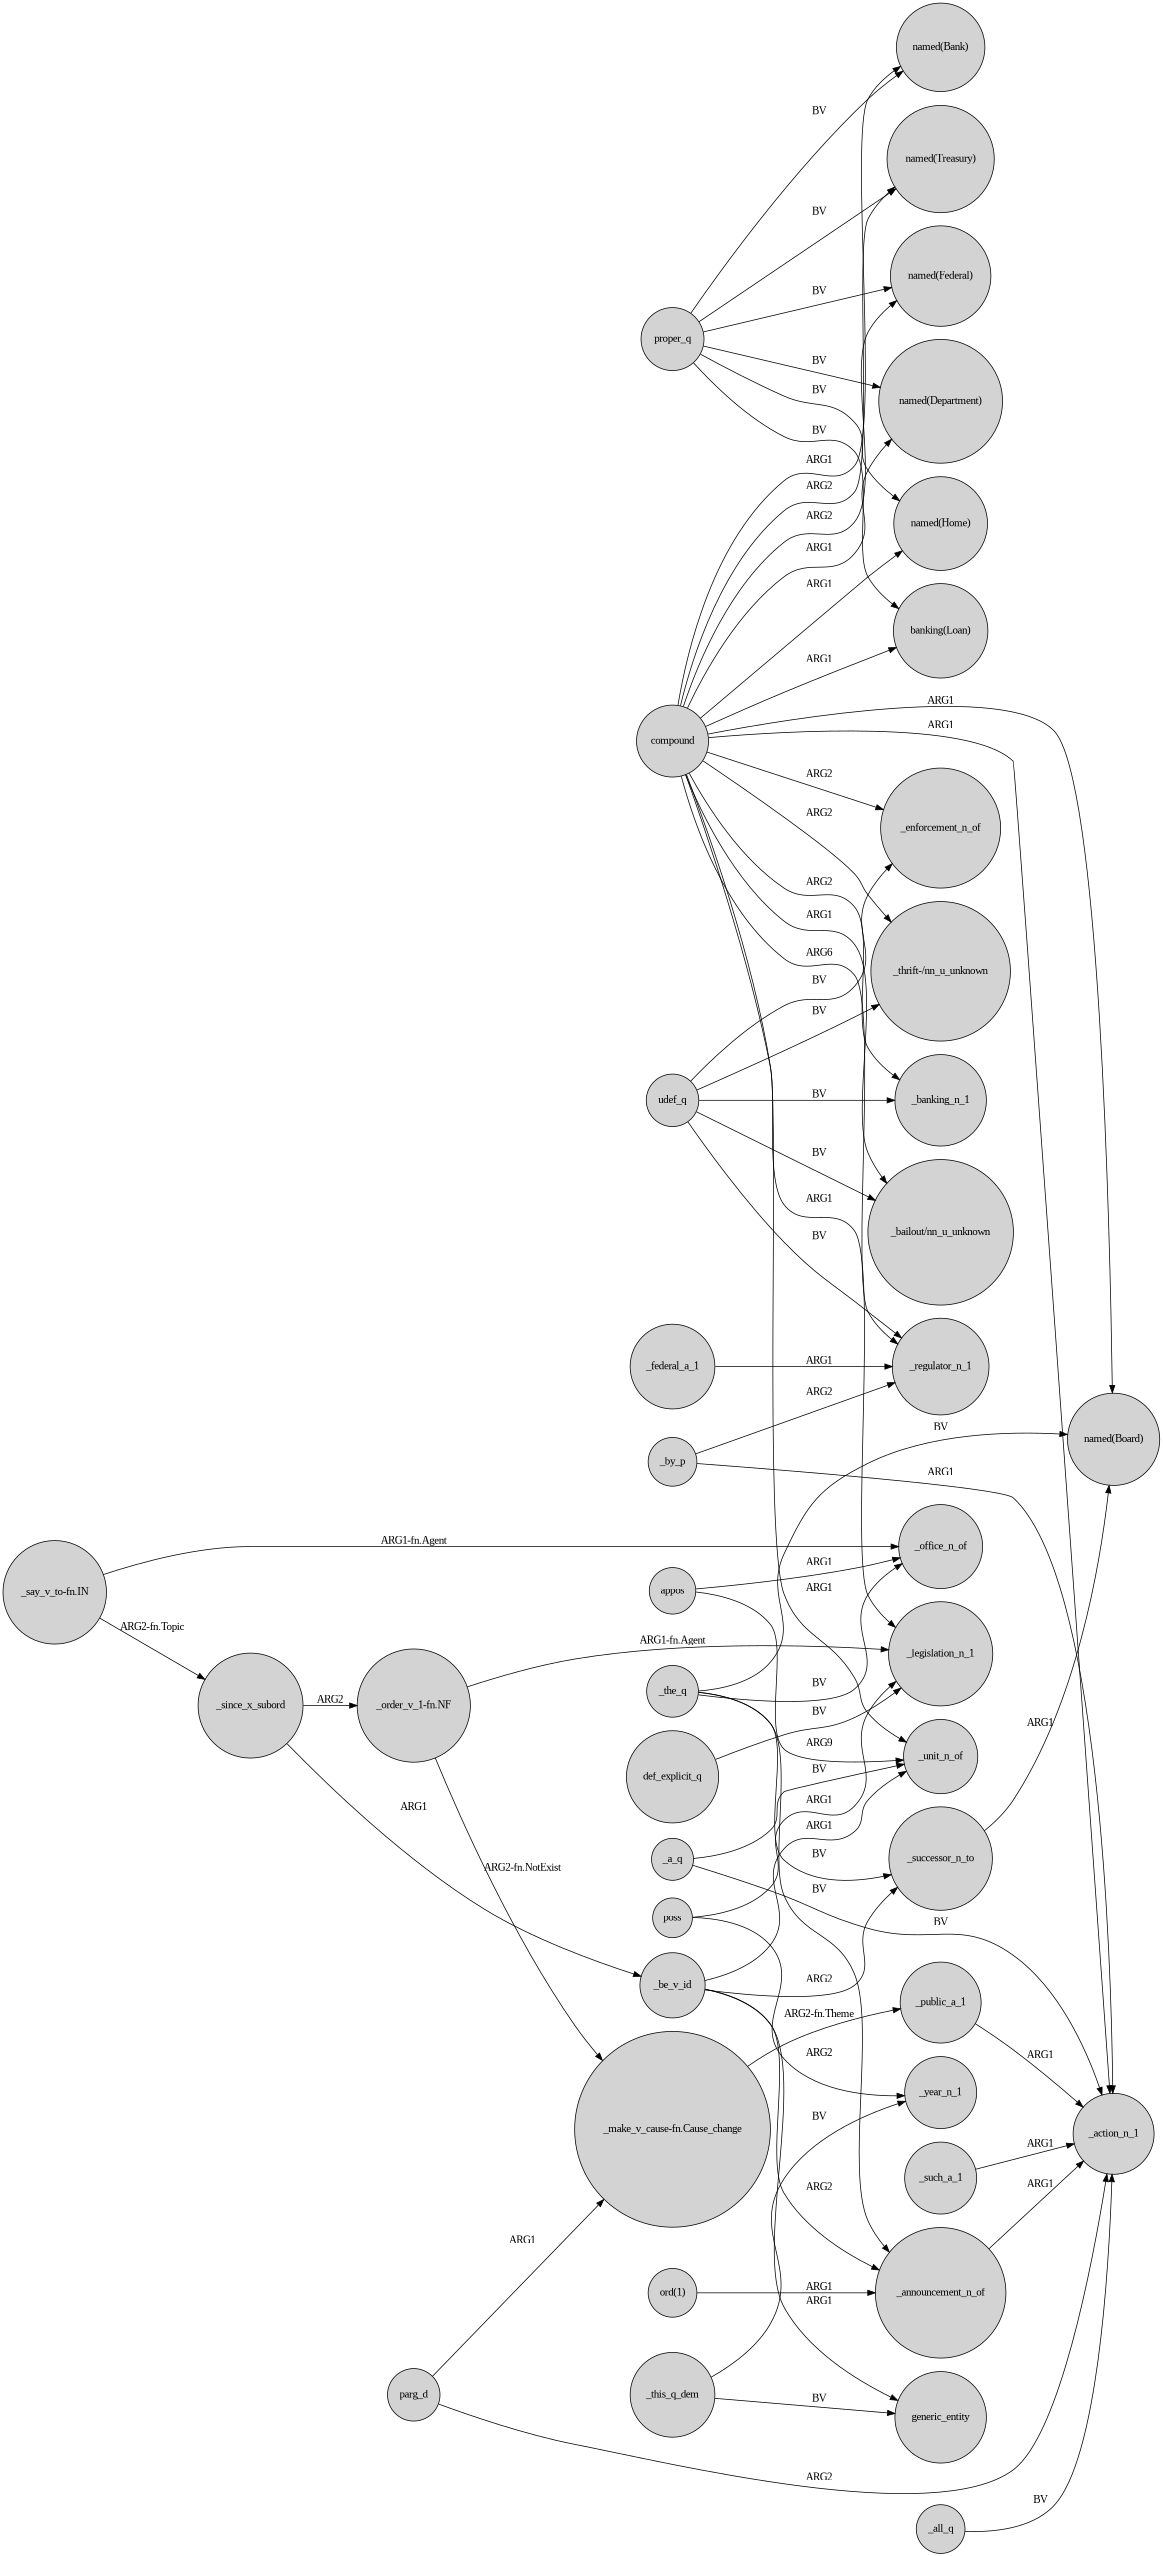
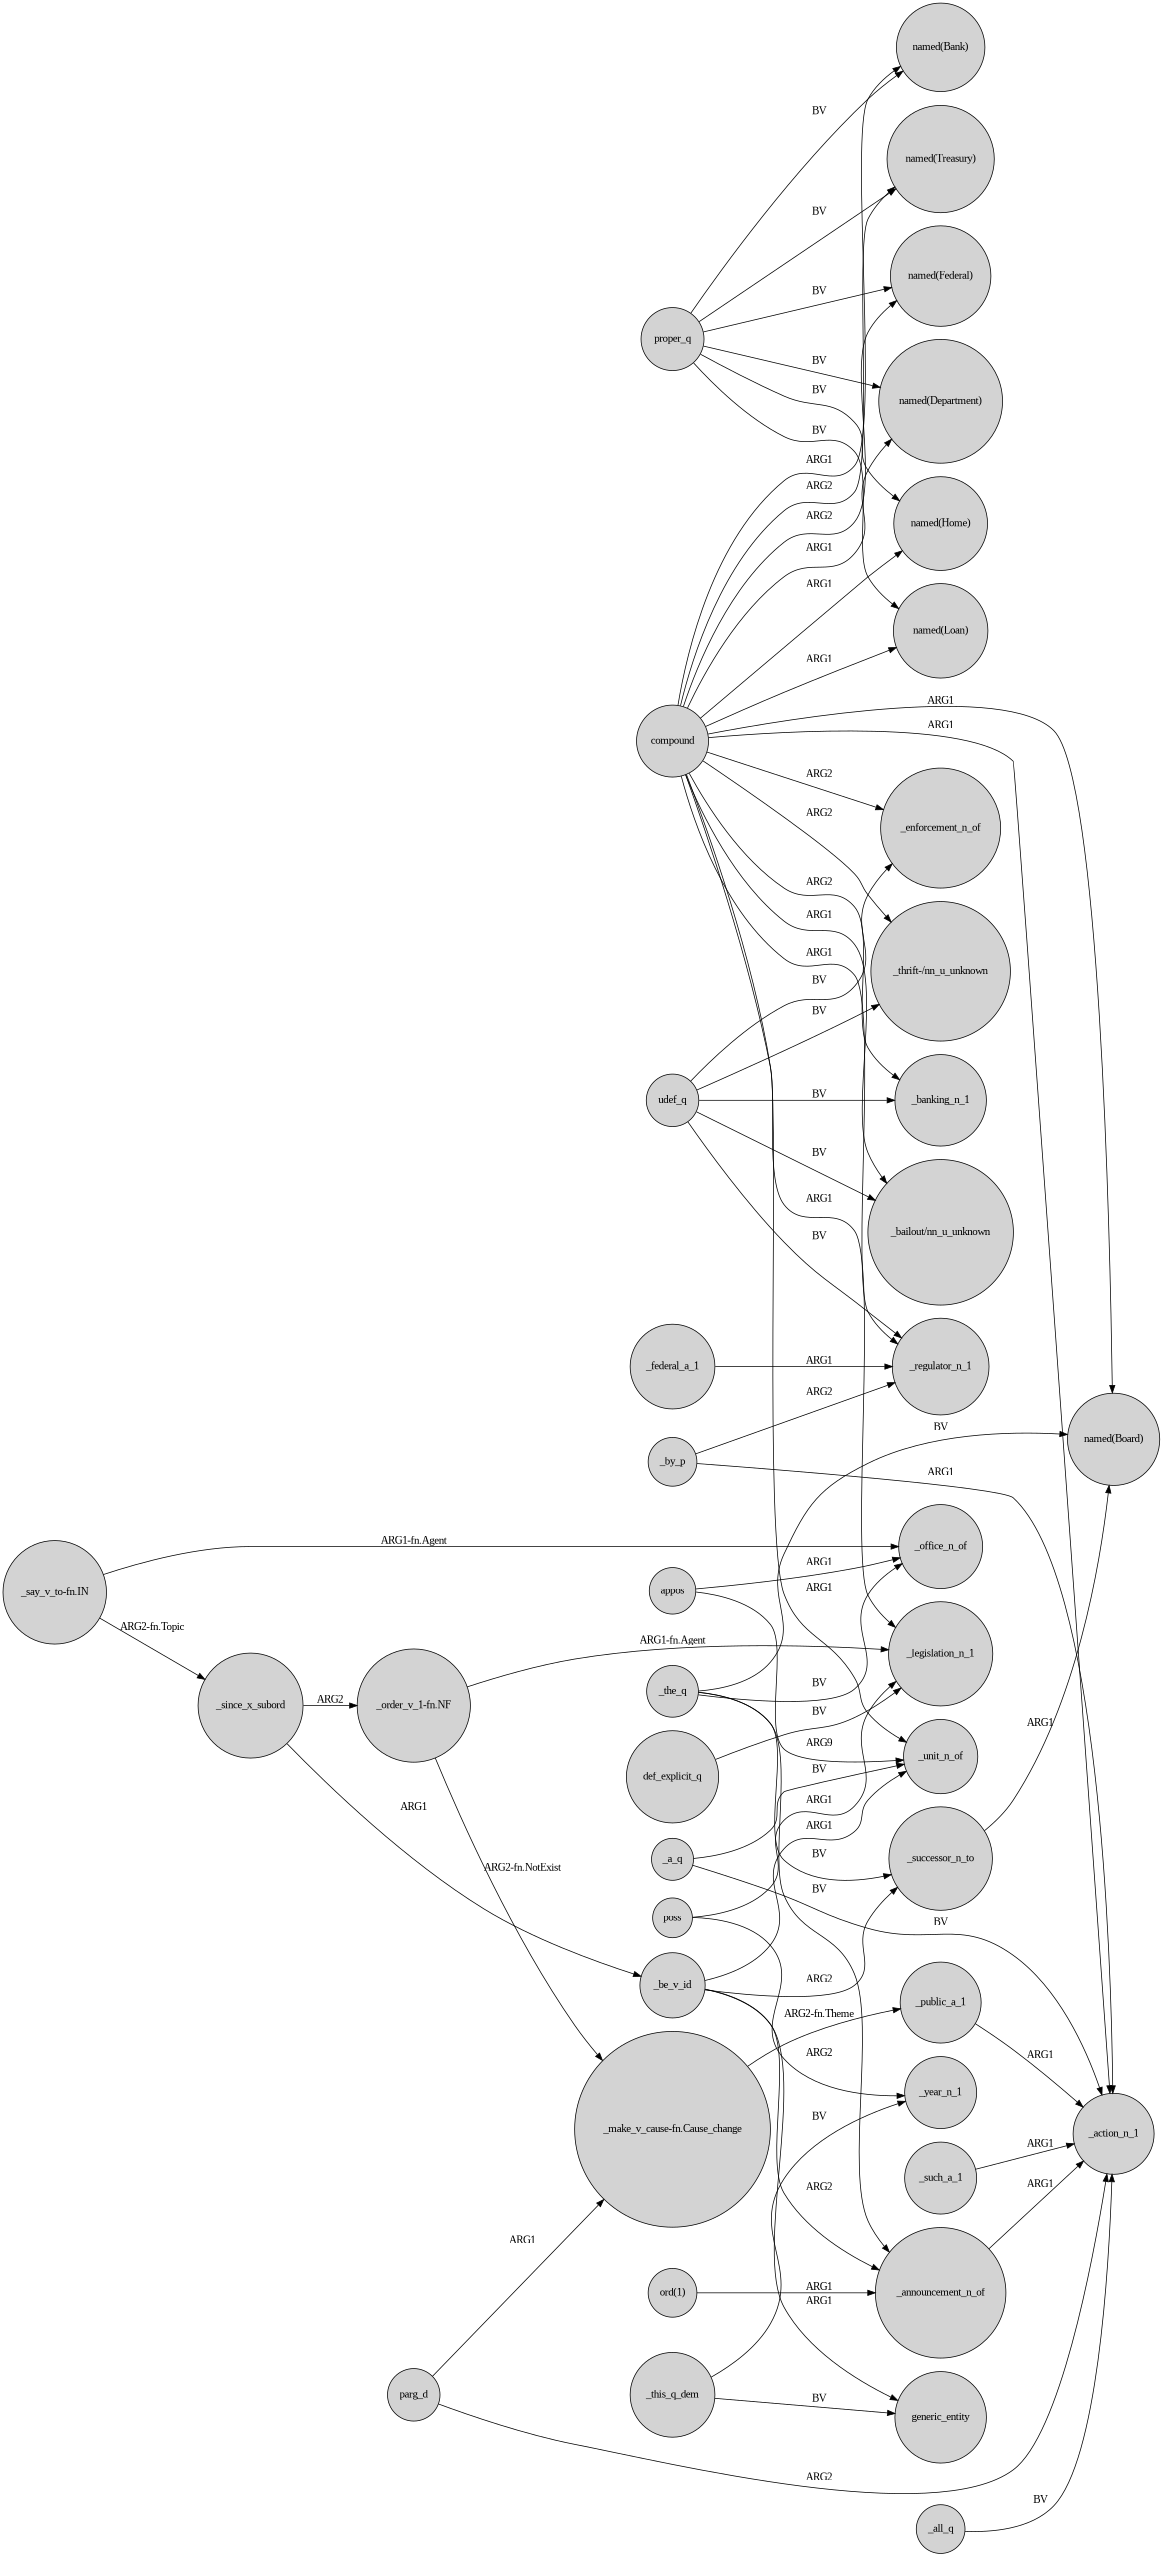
  digraph {
    fontname="Liberation Serif"
    rankdir=LR
    node [fontname="Liberation Serif" shape=circle style=filled]
    edge [fontname="Liberation Serif"]
    compound
    "named(Treasury)"
    "named(Board)"
    _action_n_1
    _regulator_n_1
    _unit_n_of
    "named(Home)"
    _enforcement_n_of
    _banking_n_1
    _legislation_n_1
-   "named(Loan)" [label="banking(Loan)"]
+   "named(Loan)"
    "_thrift-/nn_u_unknown"
    "_bailout/nn_u_unknown"
    "named(Bank)"
    "named(Federal)"
    "named(Department)"
    _the_q
    _announcement_n_of
    _successor_n_to
    _office_n_of
    "ord(1)"
    _a_q
    "_order_v_1-fn.NF"
    "_make_v_cause-fn.Cause_change"
    _public_a_1
    _federal_a_1
    _be_v_id
    generic_entity
    _such_a_1
    parg_d
    _this_q_dem
    _year_n_1
    _since_x_subord
    proper_q
    _by_p
    _all_q
    poss
    "_say_v_to-fn.IN"
    udef_q
    def_explicit_q
    appos
    compound -> "named(Treasury)" [label=ARG2]
    compound -> "named(Board)" [label=ARG1]
    compound -> _action_n_1 [label=ARG1]
-   compound -> _regulator_n_1 [label=ARG6]
+   compound -> _regulator_n_1 [label=ARG1]
    compound -> _unit_n_of [label=ARG1]
    compound -> "named(Home)" [label=ARG1]
    compound -> _enforcement_n_of [label=ARG2]
    compound -> _banking_n_1 [label=ARG2]
    compound -> _legislation_n_1 [label=ARG1]
    compound -> "named(Loan)" [label=ARG1]
    compound -> "_thrift-/nn_u_unknown" [label=ARG2]
    compound -> "_bailout/nn_u_unknown" [label=ARG1]
    compound -> "named(Bank)" [label=ARG1]
    compound -> "named(Federal)" [label=ARG2]
    compound -> "named(Department)" [label=ARG1]
    _the_q -> "named(Board)" [label=BV]
    _the_q -> _announcement_n_of [label=BV]
    _the_q -> _successor_n_to [label=BV]
    _the_q -> _office_n_of [label=BV]
    _announcement_n_of -> _action_n_1 [label=ARG1]
    _successor_n_to -> "named(Board)" [label=ARG1]
    "ord(1)" -> _announcement_n_of [label=ARG1]
    _a_q -> _action_n_1 [label=BV]
    _a_q -> _unit_n_of [label=BV]
    "_order_v_1-fn.NF" -> _legislation_n_1 [label="ARG1-fn.Agent"]
    "_order_v_1-fn.NF" -> "_make_v_cause-fn.Cause_change" [label="ARG2-fn.NotExist"]
    "_make_v_cause-fn.Cause_change" -> _public_a_1 [label="ARG2-fn.Theme"]
    _public_a_1 -> _action_n_1 [label=ARG1]
    _federal_a_1 -> _regulator_n_1 [label=ARG1]
    _be_v_id -> _unit_n_of [label=ARG1]
    _be_v_id -> _announcement_n_of [label=ARG2]
    _be_v_id -> _successor_n_to [label=ARG2]
    _be_v_id -> generic_entity [label=ARG1]
    _such_a_1 -> _action_n_1 [label=ARG1]
    parg_d -> _action_n_1 [label=ARG2]
    parg_d -> "_make_v_cause-fn.Cause_change" [label=ARG1]
    _this_q_dem -> generic_entity [label=BV]
    _this_q_dem -> _year_n_1 [label=BV]
    _since_x_subord -> "_order_v_1-fn.NF" [label=ARG2]
    _since_x_subord -> _be_v_id [label=ARG1]
    proper_q -> "named(Treasury)" [label=BV]
    proper_q -> "named(Home)" [label=BV]
    proper_q -> "named(Loan)" [label=BV]
    proper_q -> "named(Bank)" [label=BV]
    proper_q -> "named(Federal)" [label=BV]
    proper_q -> "named(Department)" [label=BV]
    _by_p -> _action_n_1 [label=ARG1]
    _by_p -> _regulator_n_1 [label=ARG2]
    _all_q -> _action_n_1 [label=BV]
    poss -> _legislation_n_1 [label=ARG1]
    poss -> _year_n_1 [label=ARG2]
    "_say_v_to-fn.IN" -> _office_n_of [label="ARG1-fn.Agent"]
    "_say_v_to-fn.IN" -> _since_x_subord [label="ARG2-fn.Topic"]
    udef_q -> _regulator_n_1 [label=BV]
    udef_q -> _enforcement_n_of [label=BV]
    udef_q -> _banking_n_1 [label=BV]
    udef_q -> "_thrift-/nn_u_unknown" [label=BV]
    udef_q -> "_bailout/nn_u_unknown" [label=BV]
    def_explicit_q -> _legislation_n_1 [label=BV]
    appos -> _unit_n_of [label=ARG9]
    appos -> _office_n_of [label=ARG1]
  }
